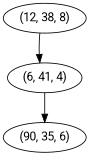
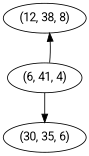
  digraph {
    fontname=Roboto
    node [fontname=Roboto]
    edge [fontname=Roboto]
    n1 [label="(12, 38, 8)"]
    "(6, 41, 4)"
-   "(30, 35, 6)" [label="(90, 35, 6)"]
-   n1 -> "(6, 41, 4)"
+   "(30, 35, 6)"
+   "(6, 41, 4)" -> n1
    "(6, 41, 4)" -> "(30, 35, 6)"
  }
